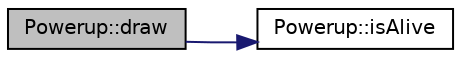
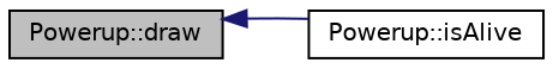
  digraph {
    rankdir=LR
    node [color=black fontname=Helvetica fontsize=10 shape=record style=filled]
    n1 [fillcolor=grey75 fontcolor=black height=0.2 label="Powerup::draw" width=0.4]
    n2 [fillcolor=white height=0.2 label="Powerup::isAlive" width=0.4]
-   n1 -> n2 [color=midnightblue fontname=Helvetica fontsize=10 labelfontname=Helvetica labelfontsize=10 style=solid]
+   n2 -> n1 [color=midnightblue fontname=Helvetica fontsize=10 labelfontname=Helvetica labelfontsize=10 style=solid]
  }
